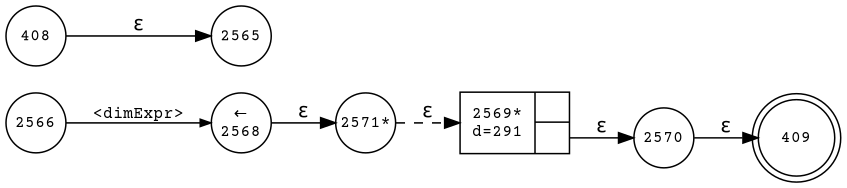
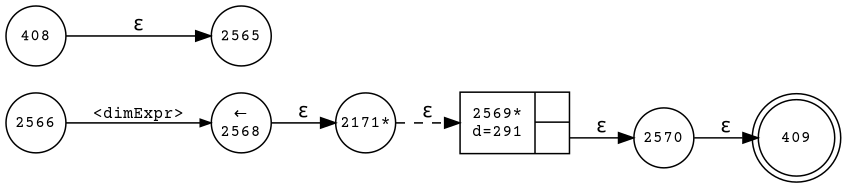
  digraph {
    fontname="Courier Prime"
    rankdir=LR
    node [fixedsize=true fontname="Courier Prime" fontsize=11 shape=circle peripheries=1]
    edge [fontname="Courier Prime"]
    n1 [label=409 shape=doublecircle width=.6 peripheries=""]
    n2 [label=2565 width=.55]
    n3 [fixedsize=false label="{2569*\nd=291|{<p0>|<p1>}}" shape=record]
    n4 [label=2570 width=.55]
    n5 [label=2566 width=.55]
    n6 [label="&larr;\n2568" width=.55]
-   n7 [label="2571*" width=.55]
+   n7 [label="2171*" width=.55]
    n8 [label=408 width=.55]
    n3 -> n4 [label="&epsilon;" tailport=p1]
    n4 -> n1 [label="&epsilon;"]
    n5 -> n6 [arrowhead=normal arrowsize=.7 fontsize=11 label="<dimExpr>"]
    n6 -> n7 [label="&epsilon;"]
    n7 -> n3 [label="&epsilon;" style=dashed]
    n8 -> n2 [label="&epsilon;"]
  }
